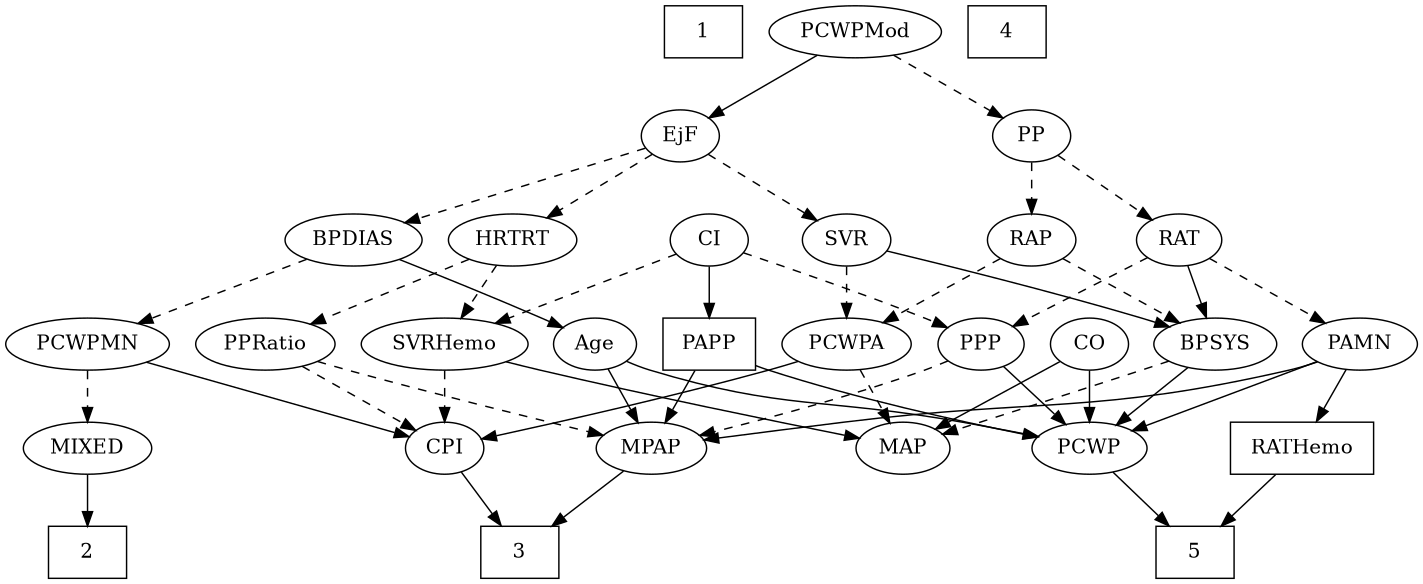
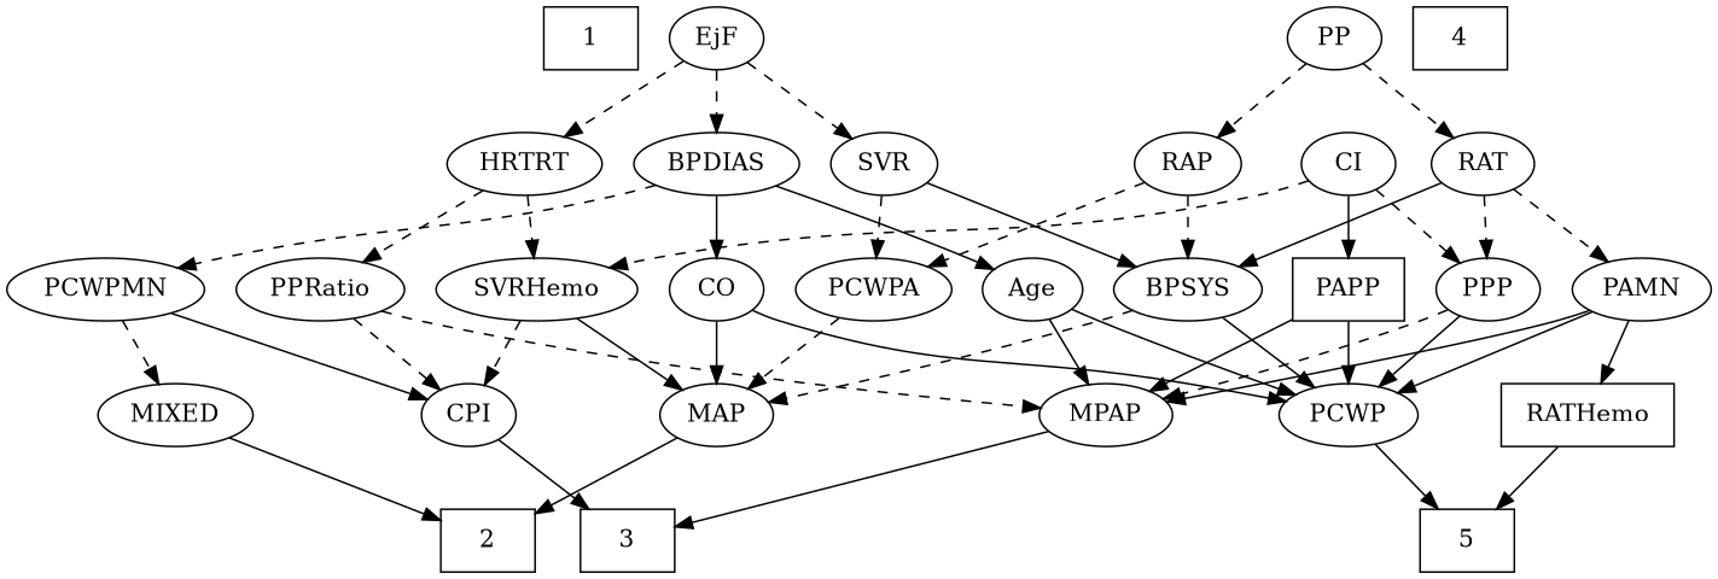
  strict digraph {
    edge [style=solid]
    1 [height=0.5 shape=box width=0.75]
    2 [height=0.5 shape=box width=0.75]
    3 [height=0.5 shape=box width=0.75]
    4 [height=0.5 shape=box width=0.75]
    5 [height=0.5 shape=box width=0.75]
    Age [height=0.5 width=0.75]
    MPAP [height=0.5 width=0.97491]
    PCWP [height=0.5 width=0.97491]
    EjF [height=0.5 width=0.75]
    SVR [height=0.5 width=0.77632]
    BPDIAS [height=0.5 width=1.1735]
    HRTRT [height=0.5 width=1.1013]
    BPSYS [height=0.5 width=1.0471]
    PCWPA [height=0.5 width=1.1555]
    CO [height=0.5 width=0.75]
    PCWPMN [height=0.5 width=1.3902]
    SVRHemo [height=0.5 width=1.3902]
    PPRatio [height=0.5 width=1.1013]
    MAP [height=0.5 width=0.84854]
    CPI [height=0.5 width=0.75]
    MIXED [height=0.5 width=1.1193]
    RAP [height=0.5 width=0.77632]
    RATHemo [height=0.5 shape=box width=1.3721]
    CI [height=0.5 width=0.75]
    PPP [height=0.5 width=0.75]
    PAPP [height=0.5 shape=box width=0.88464]
    PAMN [height=0.5 width=1.011]
    RAT [height=0.5 width=0.75827]
-   PCWPMod [height=0.5 width=1.4443]
    PP [height=0.5 width=0.75]
    Age -> MPAP
    Age -> PCWP
    MPAP -> 3
    PCWP -> 5
    EjF -> SVR [style=dashed]
    EjF -> BPDIAS [style=dashed]
    EjF -> HRTRT [style=dashed]
    SVR -> BPSYS
    SVR -> PCWPA [style=dashed]
    BPDIAS -> Age
+   BPDIAS -> CO
    BPDIAS -> PCWPMN [style=dashed]
    HRTRT -> SVRHemo [style=dashed]
    HRTRT -> PPRatio [style=dashed]
    BPSYS -> PCWP
    BPSYS -> MAP [style=dashed]
    PCWPA -> MAP [style=dashed]
-   PCWPA -> CPI
    CO -> PCWP
    CO -> MAP
    PCWPMN -> CPI
    PCWPMN -> MIXED [style=dashed]
    SVRHemo -> MAP
    SVRHemo -> CPI [style=dashed]
    PPRatio -> MPAP [style=dashed]
    PPRatio -> CPI [style=dashed]
+   MAP -> 2
    CPI -> 3
    MIXED -> 2
    RAP -> BPSYS [style=dashed]
    RAP -> PCWPA [style=dashed]
    RATHemo -> 5
    CI -> SVRHemo [style=dashed]
    CI -> PPP [style=dashed]
    CI -> PAPP
    PPP -> MPAP [style=dashed]
    PPP -> PCWP
    PAPP -> MPAP
    PAPP -> PCWP
    PAMN -> MPAP
    PAMN -> PCWP
    PAMN -> RATHemo
    RAT -> BPSYS
    RAT -> PPP [style=dashed]
    RAT -> PAMN [style=dashed]
-   PCWPMod -> EjF
-   PCWPMod -> PP [style=dashed]
    PP -> RAP [style=dashed]
    PP -> RAT [style=dashed]
  }
